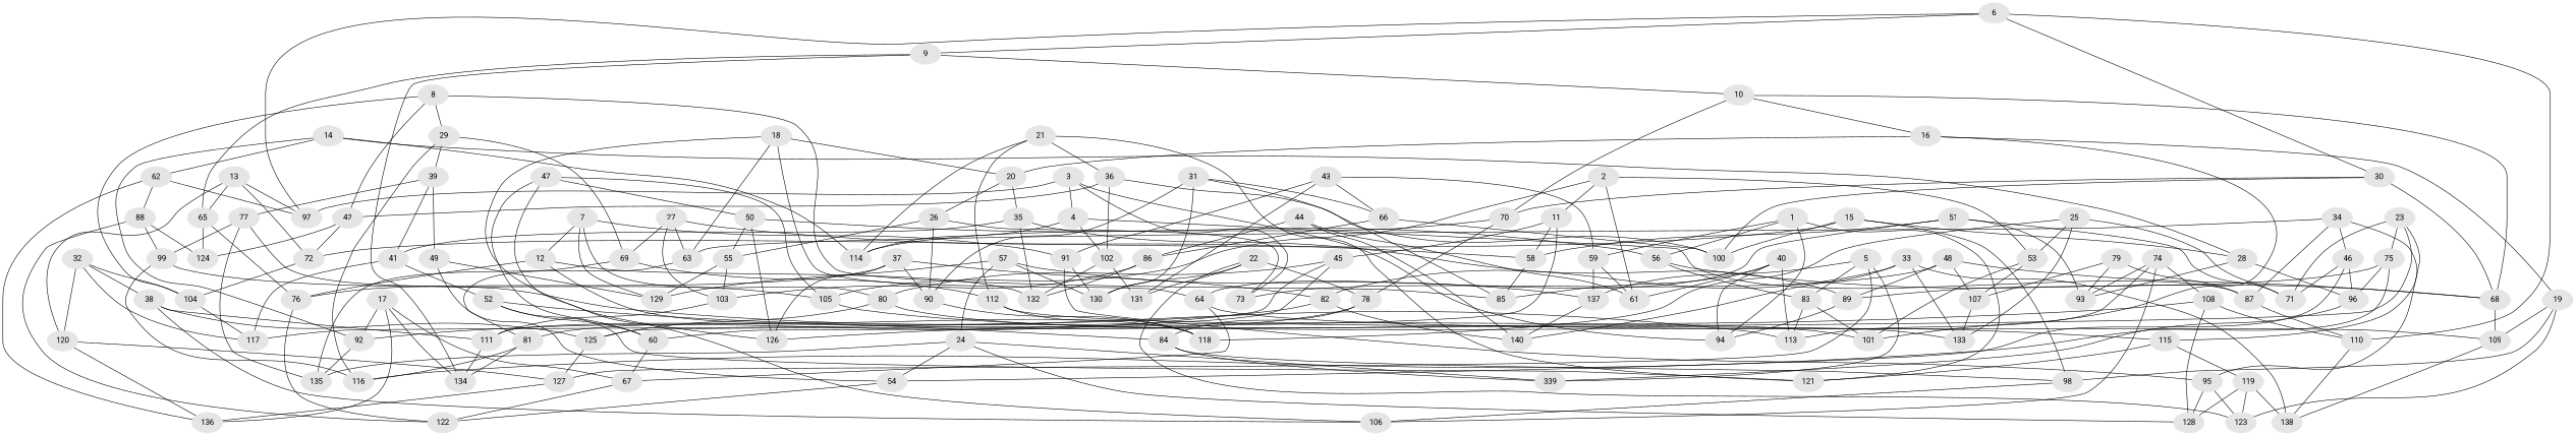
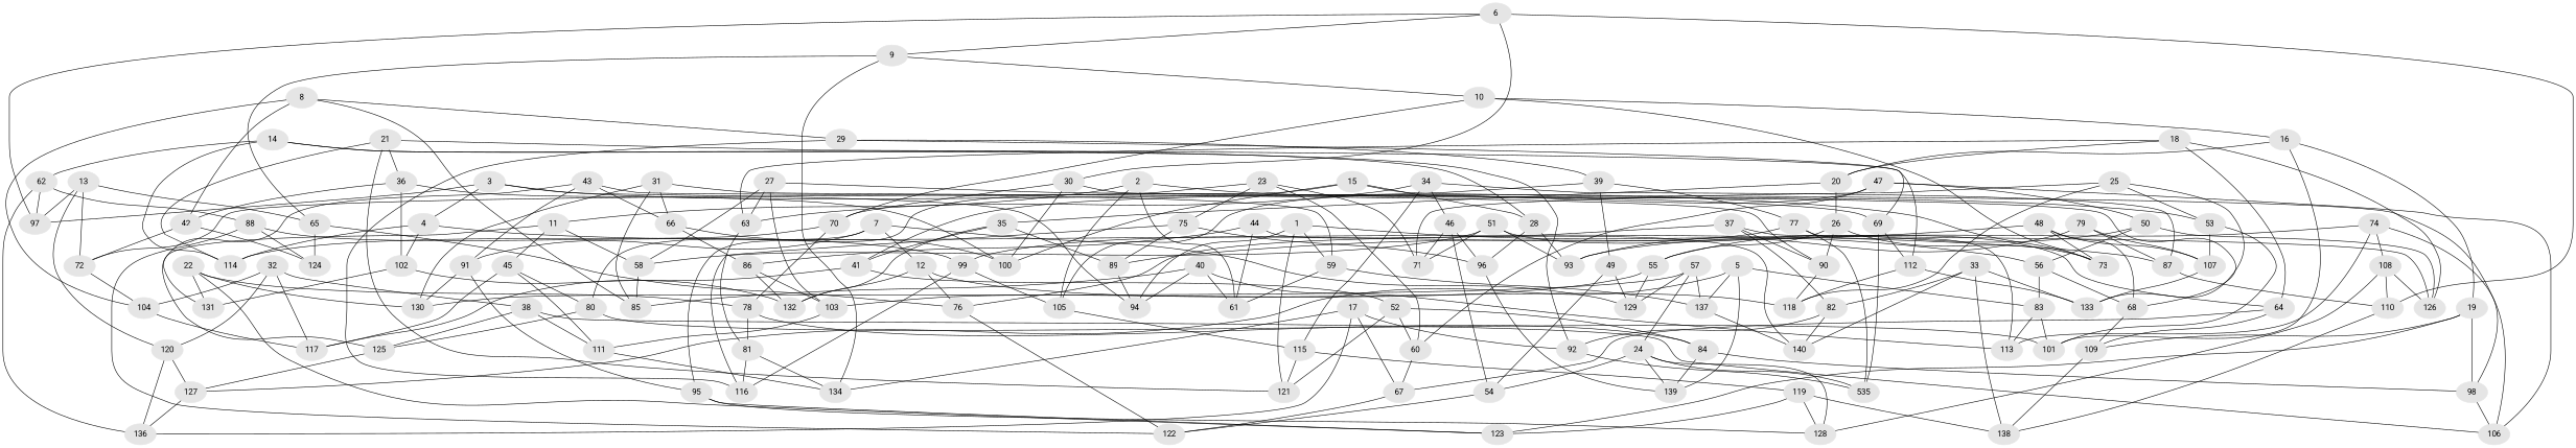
  graph {
    fontname=Roboto
    node [color=gray90 fontname=Roboto style=filled]
    edge [fontname=Roboto]
    1
    56
    59
    94
    121
    83
    68
    61
    137
    2
    11
    53
    105
    45
    58
    125
    101
    107
    115
    3
    4
    73
    97
    87
    102
    114
    110
    132
    131
    5
    127
-   139 [label=339]
+   139
    113
    136
    140
    6
    9
    30
    10
    65
    134
    70
    100
    138
    7
    12
    80
    91
    129
    76
    118
    130
    95
    8
    29
    42
    85
    104
    69
    39
    116
    72
    124
    117
    16
    19
    20
    78
    111
    122
    13
    120
    14
    28
    62
    92
    93
    96
    88
-   135
+   135 [label=535]
    15
    98
    106
    109
    123
    26
    35
    17
    67
    18
    63
    64
    126
    81
    55
    90
    41
    89
    21
    36
    112
    133
    22
    84
    23
    60
    71
    75
    128
    24
    54
    25
    103
    27
    49
    77
    31
    66
    86
    32
    38
    33
    82
    34
    46
    119
    52
    37
    99
    40
    43
    44
    47
    50
    48
    79
    51
    57
    74
    108
    1 -- 56
    1 -- 59
    1 -- 94
    1 -- 121
    56 -- 83
    56 -- 68
    59 -- 61
    59 -- 137
    83 -- 101
    83 -- 113
    68 -- 109
    137 -- 140
    2 -- 61
    2 -- 11
    2 -- 53
    2 -- 105
    11 -- 45
    11 -- 58
    11 -- 125
    53 -- 101
    53 -- 107
    105 -- 115
    45 -- 80
    45 -- 117
    45 -- 111
    58 -- 85
    125 -- 127
    107 -- 133
    115 -- 121
    115 -- 119
    3 -- 94
    3 -- 4
    3 -- 73
    3 -- 97
    4 -- 87
    4 -- 102
    4 -- 114
    87 -- 110
    102 -- 132
    102 -- 131
    110 -- 138
    5 -- 83
    5 -- 137
    5 -- 127
    5 -- 139
    127 -- 136
    6 -- 97
    6 -- 110
    6 -- 9
    6 -- 30
    9 -- 10
    9 -- 65
    9 -- 134
    30 -- 68
    30 -- 70
    30 -- 100
-   10 -- 68
+   10 -- 73
    10 -- 70
    10 -- 16
    65 -- 76
    65 -- 124
    70 -- 114
    70 -- 78
    7 -- 12
    7 -- 80
    7 -- 91
    7 -- 129
    12 -- 132
    12 -- 76
    12 -- 118
    80 -- 125
    80 -- 101
    91 -- 130
    91 -- 95
    76 -- 122
    95 -- 123
    95 -- 128
    8 -- 29
    8 -- 42
    8 -- 85
    8 -- 104
    29 -- 69
    29 -- 39
    29 -- 116
    42 -- 72
    42 -- 124
    104 -- 117
    69 -- 135
    69 -- 112
    39 -- 41
    39 -- 49
    39 -- 77
    72 -- 104
    16 -- 101
    16 -- 19
    16 -- 20
    19 -- 98
    19 -- 109
    19 -- 123
    20 -- 26
    20 -- 35
    78 -- 81
    78 -- 84
    111 -- 134
    13 -- 97
    13 -- 65
    13 -- 72
    13 -- 120
    120 -- 127
    120 -- 136
    14 -- 114
    14 -- 28
    14 -- 62
    14 -- 92
    28 -- 93
    28 -- 96
    62 -- 97
    62 -- 136
    62 -- 88
    92 -- 135
    96 -- 139
    88 -- 124
    88 -- 122
    88 -- 99
    15 -- 100
    15 -- 72
    15 -- 28
    15 -- 98
    98 -- 106
    109 -- 138
    26 -- 73
    26 -- 55
    26 -- 90
    35 -- 132
    35 -- 41
    35 -- 89
    17 -- 136
    17 -- 134
    17 -- 92
    17 -- 67
    67 -- 122
    18 -- 20
    18 -- 63
    18 -- 64
    18 -- 126
    63 -- 81
    64 -- 109
    64 -- 67
    81 -- 134
    81 -- 116
    55 -- 129
    55 -- 103
    90 -- 118
    41 -- 117
    41 -- 52
    89 -- 94
    21 -- 121
    21 -- 114
    21 -- 36
    21 -- 112
    36 -- 102
    36 -- 100
    36 -- 42
    112 -- 118
    112 -- 133
    22 -- 131
    22 -- 130
    22 -- 78
    22 -- 123
    84 -- 139
    84 -- 98
    23 -- 95
    23 -- 60
    23 -- 71
    23 -- 75
    60 -- 67
    75 -- 116
    75 -- 96
    75 -- 89
    24 -- 139
    24 -- 135
    24 -- 128
    24 -- 54
    54 -- 122
    25 -- 53
    25 -- 118
    25 -- 133
    25 -- 71
    103 -- 111
    27 -- 58
    27 -- 69
    27 -- 63
    27 -- 103
    49 -- 129
    49 -- 54
    77 -- 113
    77 -- 135
    77 -- 99
    31 -- 130
    31 -- 85
    31 -- 90
    31 -- 66
    66 -- 100
    66 -- 86
    86 -- 132
    86 -- 103
    32 -- 104
    32 -- 117
    32 -- 120
    32 -- 38
    38 -- 125
    38 -- 111
    38 -- 106
    33 -- 140
    33 -- 138
    33 -- 133
    33 -- 82
    82 -- 140
    82 -- 92
    34 -- 115
    34 -- 87
    34 -- 63
    34 -- 46
    46 -- 96
    46 -- 71
    46 -- 54
    119 -- 138
    119 -- 123
    119 -- 128
    52 -- 121
    52 -- 84
    52 -- 60
    37 -- 76
    37 -- 126
    37 -- 90
    37 -- 82
    99 -- 105
    99 -- 116
    40 -- 94
    40 -- 61
    40 -- 113
    40 -- 85
    43 -- 59
    43 -- 131
    43 -- 91
    43 -- 66
    44 -- 61
    44 -- 140
    44 -- 86
    47 -- 105
    47 -- 106
    47 -- 60
    47 -- 50
    50 -- 56
    50 -- 126
    50 -- 55
    48 -- 68
    48 -- 107
    48 -- 73
    48 -- 89
    79 -- 107
    79 -- 87
    79 -- 93
    51 -- 58
    51 -- 93
    51 -- 64
    51 -- 71
    57 -- 137
    57 -- 129
    57 -- 130
    57 -- 24
    74 -- 113
    74 -- 93
    74 -- 106
    74 -- 108
    108 -- 110
    108 -- 126
    108 -- 128
  }
